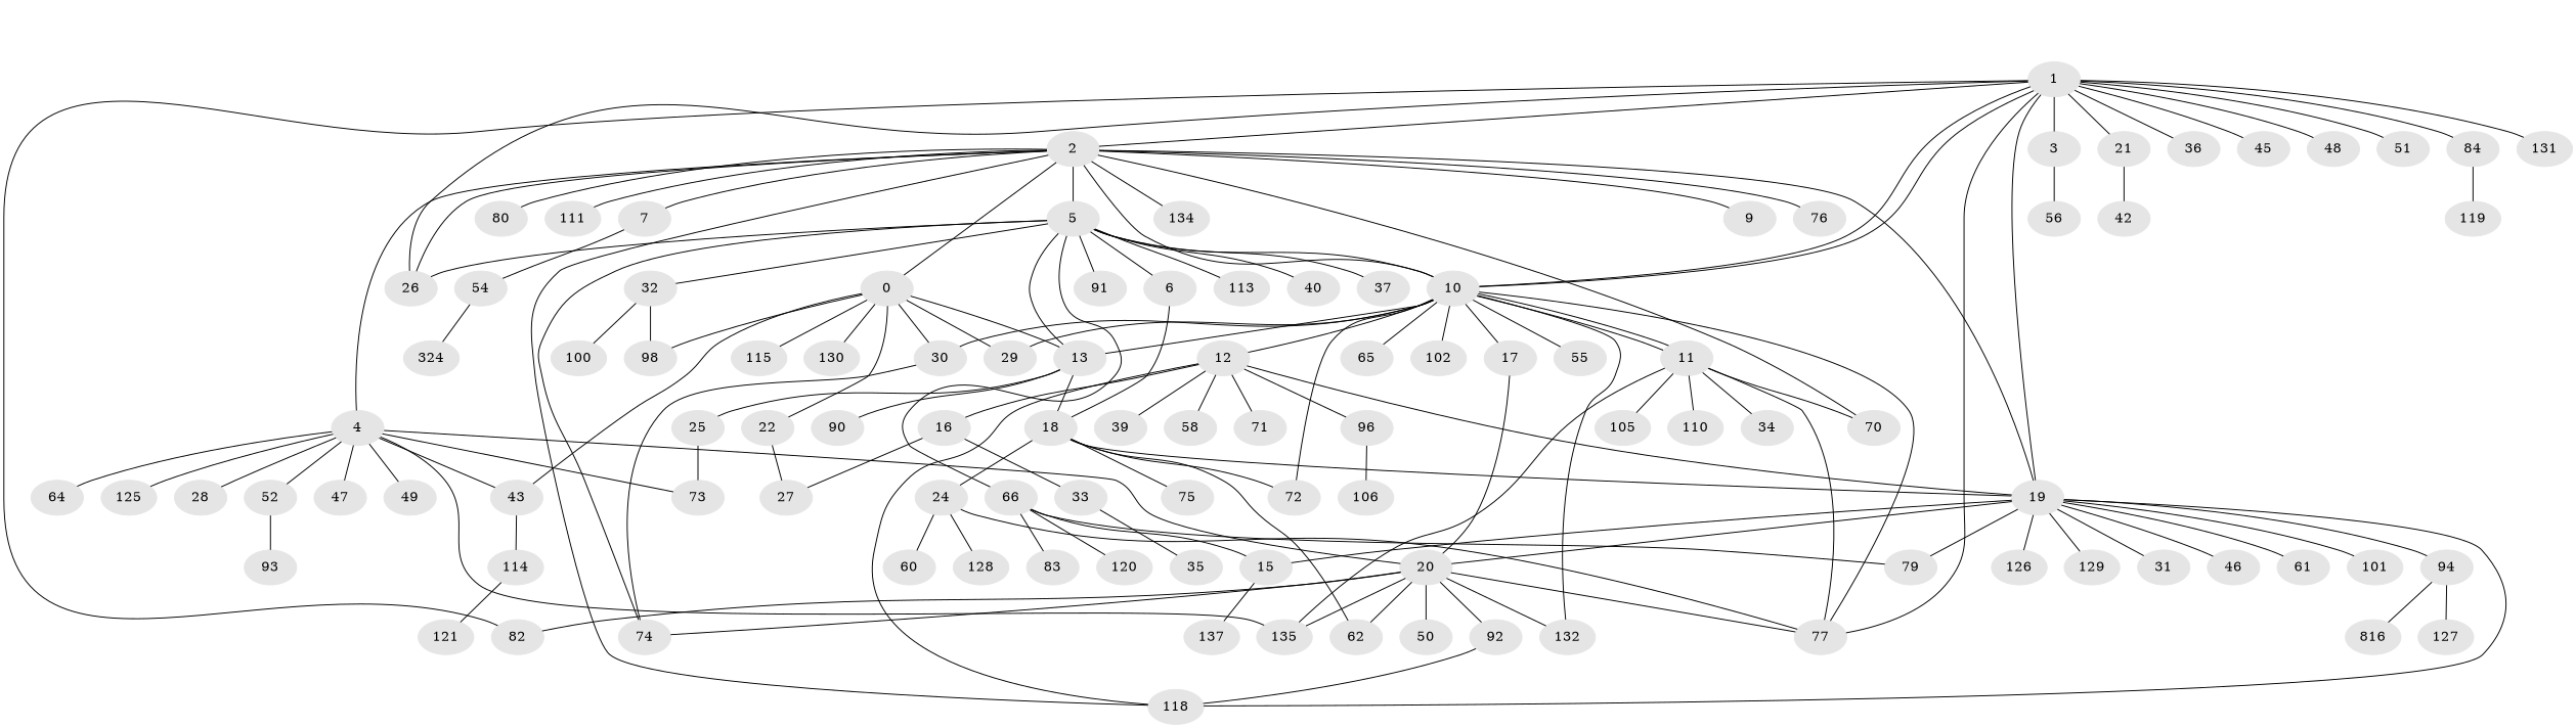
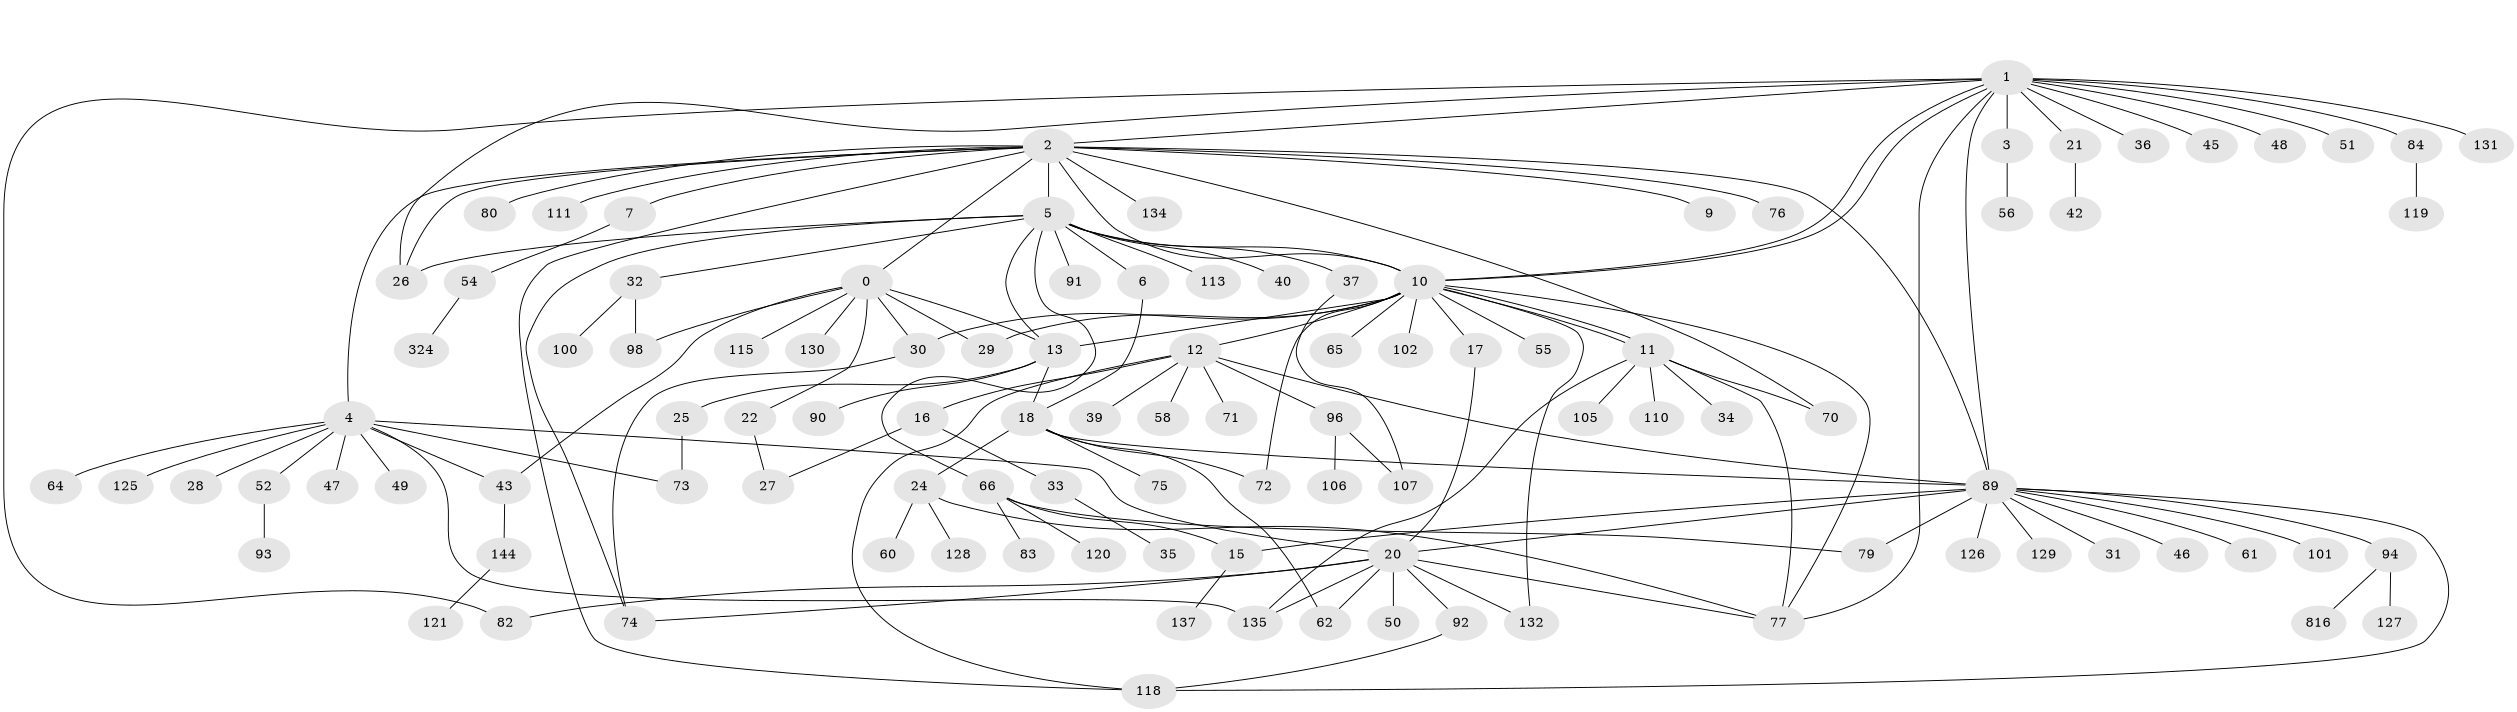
  graph {
    node [color=gray90 style=filled]
    1 [super="+67"]
    2 [super="+57"]
    3
    10 [super="+53"]
-   19 [super="+86"]
+   19 [super="+86" label=89]
    21
    26
    36
    45
    48
    51
    77
    82
    84
    131
    4 [super="+69"]
    5 [super="+23"]
    7
    n19 [label=0 super="+14"]
    9
    70
    76
    80
    111
    118
    134
    56
    13 [super="+85"]
    29
    30 [super="+68"]
    11 [super="+15"]
    12 [super="+87"]
    17 [super="+123"]
    55
    65
    72
    102
    132
    20 [super="+41"]
    31
    46 [super="+136"]
    61
    79
    94
    n45 [label=15 super="+133"]
    101
    126
    129
    42
    119
    28
    43 [super="+97"]
    47
    49
    52 [super="+78"]
    64
    73
    125
    135
    6
    32 [super="+108"]
    37
    40
    66 [super="+88"]
    74 [super="+81"]
    91 [super="+104"]
    113
    54 [super="+59"]
    22
    98 [super="+99"]
    115
    130
    62
    50 [super="+89"]
    92 [super="+112"]
-   114
+   114 [label=144]
    93
    18 [super="+44"]
    25 [super="+103"]
    90
    100
+   107
    83
    120
    24 [super="+109"]
    75
    n87 [label=324]
    27
    34
    105
    110
    16 [super="+38"]
    39 [super="+117"]
    58
    71
    96 [super="+122"]
    33
    106
    35
    60
    128
    n102 [label=816]
    127
    137
    121
    1 -- 2
    1 -- 3
    1 -- 10
    1 -- 10
    1 -- 19
    1 -- 21
    1 -- 26
    1 -- 36
    1 -- 45
    1 -- 48
    1 -- 51
    1 -- 77
    1 -- 82
    1 -- 84
    1 -- 131
    2 -- 10
    2 -- 19
    2 -- 26
    2 -- 4
    2 -- 5 [weight=2]
    2 -- 7
    2 -- n19
    2 -- 9
    2 -- 70
    2 -- 76
    2 -- 80
    2 -- 111
    2 -- 118
    2 -- 134
    3 -- 56
    10 -- 77
    10 -- 13
    10 -- 29
    10 -- 30
    10 -- 11
    10 -- 11
    10 -- 12
    10 -- 17
    10 -- 55
    10 -- 65
    10 -- 72
    10 -- 102
    10 -- 132
    19 -- 118
    19 -- 20
    19 -- 31
    19 -- 46
    19 -- 61
    19 -- 79
    19 -- 94
    19 -- n45
    19 -- 101
    19 -- 126
    19 -- 129
    21 -- 42
    84 -- 119
    4 -- 20
    4 -- 28
    4 -- 43
    4 -- 47
    4 -- 49
    4 -- 52
    4 -- 64
    4 -- 73
    4 -- 125
    4 -- 135
    5 -- 10
    5 -- 26
    5 -- 13
    5 -- 6
    5 -- 32
    5 -- 37
    5 -- 40
    5 -- 66
    5 -- 74
    5 -- 91
    5 -- 113
    7 -- 54
    n19 -- 13
    n19 -- 29
    n19 -- 30
    n19 -- 43
    n19 -- 22
    n19 -- 98
    n19 -- 115
    n19 -- 130
    13 -- 18
    13 -- 25
    13 -- 90
    30 -- 74
    11 -- 77
    11 -- 70
    11 -- 135
    11 -- 34
    11 -- 105
    11 -- 110
    12 -- 19
    12 -- 118
    12 -- 16
    12 -- 39
    12 -- 58
    12 -- 71
    12 -- 96
    17 -- 20
    20 -- 77
    20 -- 82
    20 -- 132
    20 -- 135
    20 -- 74
    20 -- 62
    20 -- 50
    20 -- 92
    94 -- n102
    94 -- 127
    n45 -- 137
    43 -- 114
    52 -- 93
    6 -- 18
    32 -- 98
    32 -- 100
+   37 -- 107
    66 -- 79
    66 -- n45
    66 -- 83
    66 -- 120
    54 -- n87
    22 -- 27
    92 -- 118
    114 -- 121
    18 -- 19
    18 -- 72
    18 -- 62
    18 -- 24
    18 -- 75
    25 -- 73
    24 -- 77
    24 -- 60
    24 -- 128
    16 -- 27
    16 -- 33
+   96 -- 107
    96 -- 106
    33 -- 35
  }
